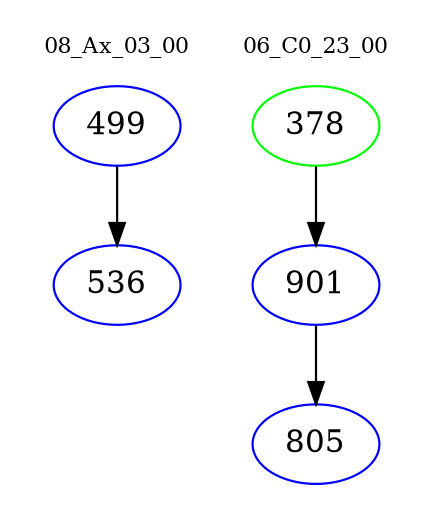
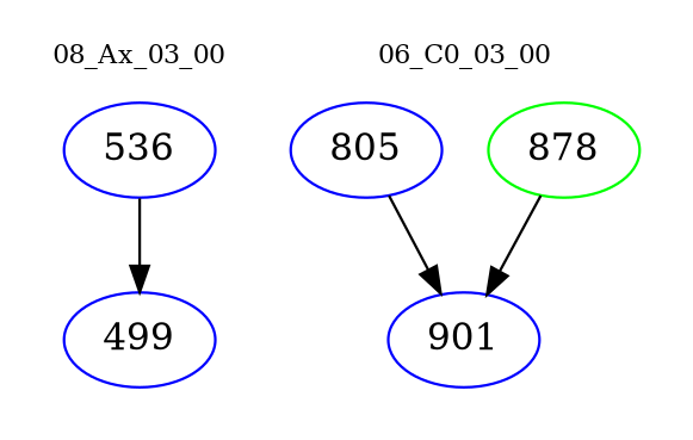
  digraph {
    node [color=blue]
    edge [color=black]
    n1 [label=536]
    n2 [label=499]
-   n3 [color=green label=378]
+   n3 [color=green label=878]
    n4 [label=901]
    n5 [label=805]
    subgraph cluster_1 {
      color=white
      fontsize=10
      label="08_Ax_03_00"
      n1
      n2
    }
    subgraph cluster_2 {
      color=white
      fontsize=10
-     label="06_C0_23_00"
+     label="06_C0_03_00"
      n3
      n4
      n5
    }
-   n2 -> n1
+   n1 -> n2
    n3 -> n4
-   n4 -> n5
+   n5 -> n4
  }
